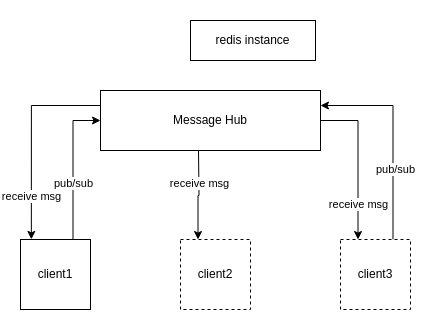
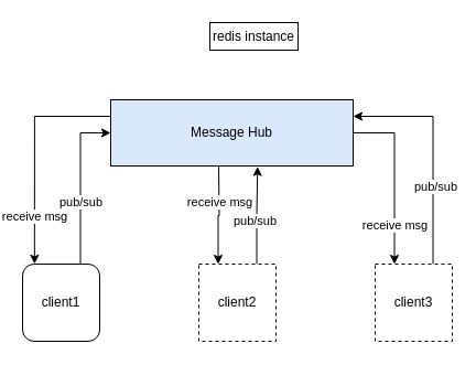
  <mxCell id="0" />
  <mxCell id="1" parent="0" />
  <mxCell id="2" style="edgeStyle=orthogonalEdgeStyle;rounded=0;orthogonalLoop=1;jettySize=auto;html=1;entryX=0;entryY=0.5;entryDx=0;entryDy=0;exitX=0.75;exitY=0;exitDx=0;exitDy=0;" edge="1" parent="1" source="4" target="18"><mxGeometry relative="1" as="geometry" /></mxCell>
  <mxCell id="3" value="pub/sub" style="edgeLabel;html=1;align=center;verticalAlign=middle;resizable=0;points=[];" vertex="1" connectable="0" parent="2"><mxGeometry x="-0.227" relative="1" as="geometry"><mxPoint as="offset" /></mxGeometry></mxCell>
- <mxCell id="4" value="client1" style="whiteSpace=wrap;html=1;aspect=fixed;" vertex="1" parent="1"><mxGeometry x="20" y="239" width="70" height="70" as="geometry" /></mxCell>
+ <mxCell id="4" value="client1" style="whiteSpace=wrap;html=1;aspect=fixed;rounded=1;" vertex="1" parent="1"><mxGeometry x="20" y="239" width="70" height="70" as="geometry" /></mxCell>
+ <mxCell id="5" style="edgeStyle=orthogonalEdgeStyle;rounded=0;orthogonalLoop=1;jettySize=auto;html=1;exitX=0.75;exitY=0;exitDx=0;exitDy=0;entryX=0.606;entryY=1.011;entryDx=0;entryDy=0;entryPerimeter=0;" edge="1" parent="1" source="7" target="18"><mxGeometry relative="1" as="geometry" /></mxCell>
+ <mxCell id="6" value="pub/sub" style="edgeLabel;html=1;align=center;verticalAlign=middle;resizable=0;points=[];" vertex="1" connectable="0" parent="5"><mxGeometry x="-0.1" y="2" relative="1" as="geometry"><mxPoint as="offset" /></mxGeometry></mxCell>
  <mxCell id="7" value="client2" style="whiteSpace=wrap;html=1;aspect=fixed;dashed=1;" vertex="1" parent="1"><mxGeometry x="180" y="239" width="70" height="70" as="geometry" /></mxCell>
  <mxCell id="8" style="edgeStyle=orthogonalEdgeStyle;rounded=0;orthogonalLoop=1;jettySize=auto;html=1;entryX=1;entryY=0.25;entryDx=0;entryDy=0;exitX=0.75;exitY=0;exitDx=0;exitDy=0;" edge="1" parent="1" source="10" target="18"><mxGeometry relative="1" as="geometry" /></mxCell>
  <mxCell id="9" value="pub/sub" style="edgeLabel;html=1;align=center;verticalAlign=middle;resizable=0;points=[];" vertex="1" connectable="0" parent="8"><mxGeometry x="-0.315" y="-2" relative="1" as="geometry"><mxPoint as="offset" /></mxGeometry></mxCell>
  <mxCell id="10" value="client3" style="whiteSpace=wrap;html=1;aspect=fixed;dashed=1;" vertex="1" parent="1"><mxGeometry x="340" y="239" width="70" height="70" as="geometry" /></mxCell>
- <mxCell id="11" value="redis instance" style="rounded=0;whiteSpace=wrap;html=1;" vertex="1" parent="1"><mxGeometry x="190" y="20" width="125" height="40" as="geometry" /></mxCell>
+ <mxCell id="11" value="redis instance" style="rounded=0;whiteSpace=wrap;html=1;" vertex="1" parent="1"><mxGeometry x="190" y="20" width="80" height="25" as="geometry" /></mxCell>
  <mxCell id="12" style="edgeStyle=orthogonalEdgeStyle;rounded=0;orthogonalLoop=1;jettySize=auto;html=1;entryX=0.25;entryY=0;entryDx=0;entryDy=0;" edge="1" parent="1" source="18" target="10"><mxGeometry relative="1" as="geometry" /></mxCell>
  <mxCell id="13" value="receive msg" style="edgeLabel;html=1;align=center;verticalAlign=middle;resizable=0;points=[];" vertex="1" connectable="0" parent="12"><mxGeometry x="0.547" relative="1" as="geometry"><mxPoint as="offset" /></mxGeometry></mxCell>
  <mxCell id="14" style="edgeStyle=orthogonalEdgeStyle;rounded=0;orthogonalLoop=1;jettySize=auto;html=1;entryX=0.25;entryY=0;entryDx=0;entryDy=0;" edge="1" parent="1" target="7"><mxGeometry relative="1" as="geometry"><mxPoint x="198" y="150" as="sourcePoint" /></mxGeometry></mxCell>
  <mxCell id="15" value="receive msg" style="edgeLabel;html=1;align=center;verticalAlign=middle;resizable=0;points=[];" vertex="1" connectable="0" parent="14"><mxGeometry x="-0.25" relative="1" as="geometry"><mxPoint y="-1" as="offset" /></mxGeometry></mxCell>
  <mxCell id="16" style="edgeStyle=orthogonalEdgeStyle;rounded=0;orthogonalLoop=1;jettySize=auto;html=1;entryX=0.155;entryY=-0.002;entryDx=0;entryDy=0;entryPerimeter=0;exitX=0;exitY=0.25;exitDx=0;exitDy=0;" edge="1" parent="1" source="18" target="4"><mxGeometry relative="1" as="geometry" /></mxCell>
  <mxCell id="17" value="receive msg" style="edgeLabel;html=1;align=center;verticalAlign=middle;resizable=0;points=[];" vertex="1" connectable="0" parent="16"><mxGeometry x="0.583" relative="1" as="geometry"><mxPoint y="-1" as="offset" /></mxGeometry></mxCell>
- <mxCell id="18" value="Message Hub" style="rounded=0;whiteSpace=wrap;html=1;" vertex="1" parent="1"><mxGeometry x="100" y="90" width="220" height="60" as="geometry" /></mxCell>
+ <mxCell id="18" value="Message Hub" style="rounded=0;whiteSpace=wrap;html=1;fillColor=#dae8fc;" vertex="1" parent="1"><mxGeometry x="100" y="90" width="220" height="60" as="geometry" /></mxCell>
